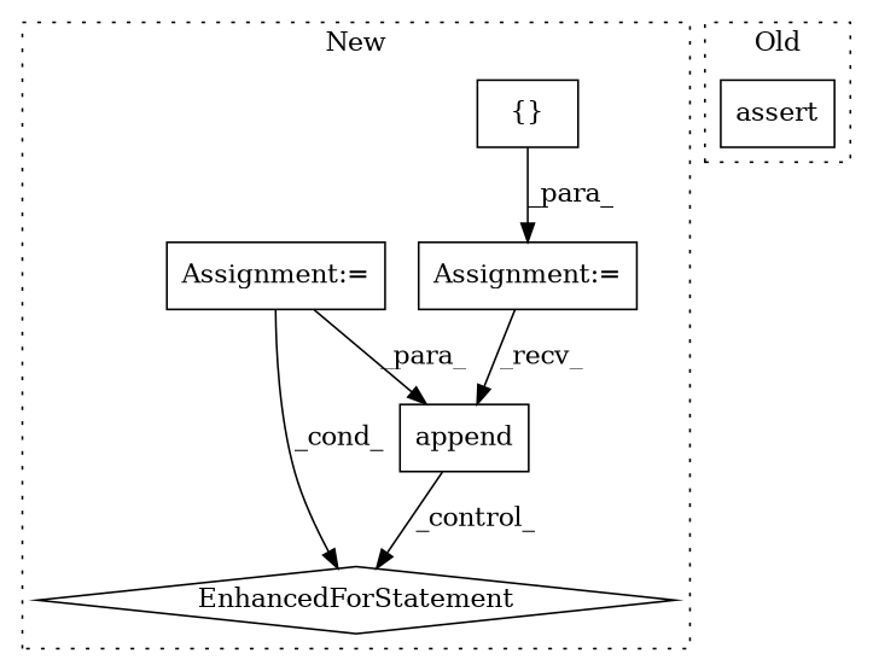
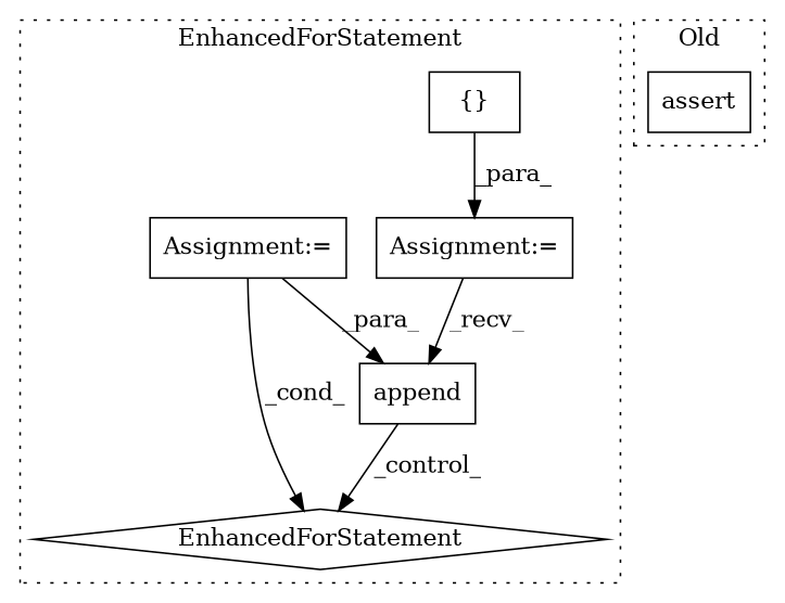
  digraph {
    node [a=32 l="57,2" s="1899,1975" shape=box]
    n1 [l="7,1" label=append s="2142,2181"]
    n2 [a=4 l=2 label="{}" s=1889]
    n3 [a=7 l=1 label="Assignment:=" s=1879]
    n4 [a=7 label="Assignment:="]
    n5 [a=70 label=EnhancedForStatement shape=diamond]
    n6 [l="11,1" label=assert s="3174,3240"]
    subgraph cluster_1 {
-     label=New
+     label=EnhancedForStatement
      style=dotted
      n1
      n2
      n3
      n4
      n5
    }
    subgraph cluster_2 {
      label=Old
      style=dotted
      n6
    }
    n1 -> n5 [label=_control_]
    n2 -> n3 [label=_para_]
    n3 -> n1 [label=_recv_]
    n4 -> n1 [label=_para_]
    n4 -> n5 [label=_cond_]
  }
